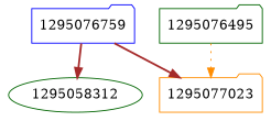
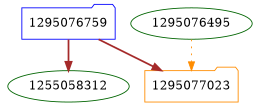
  strict digraph {
    node [color=darkgreen shape=folder]
    edge [color=brown style=bold]
    1295076759 [color=blue]
-   1295058312 [shape=ellipse]
+   1295058312 [shape=ellipse label=1255058312]
    1295077023 [color=darkorange]
-   1295076495
+   1295076495 [shape=ellipse]
    1295076759 -> 1295058312
    1295076759 -> 1295077023
    1295076495 -> 1295077023 [color=darkorange style=dotted]
  }
